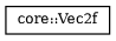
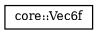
  digraph {
    rankdir=TB
    fontname="DejaVu Serif"
-   n1 [color=black fillcolor=white fontname="DejaVu Serif" fontsize=10 height=0.2 label="core::Vec2f" shape=record style=filled width=0.4]
+   n1 [color=black fillcolor=white fontname="DejaVu Serif" fontsize=10 height=0.2 label="core::Vec6f" shape=record style=filled width=0.4]
  }
